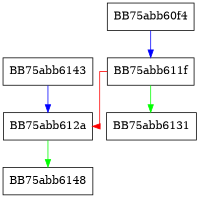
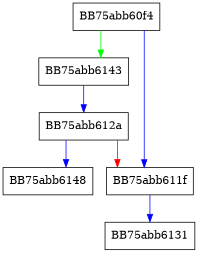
  digraph {
    splines=ortho
    node [shape=box]
    edge [color=blue]
    BB75abb60f4
    BB75abb6143
    BB75abb611f
    BB75abb612a
    BB75abb6131
    BB75abb6148
+   BB75abb60f4 -> BB75abb6143 [color=green]
    BB75abb60f4 -> BB75abb611f
    BB75abb6143 -> BB75abb612a
-   BB75abb611f -> BB75abb612a [color=red]
-   BB75abb611f -> BB75abb6131 [color=green]
-   BB75abb612a -> BB75abb6148 [color=green]
+   BB75abb612a -> BB75abb611f [color=red]
+   BB75abb611f -> BB75abb6131
+   BB75abb612a -> BB75abb6148
  }
